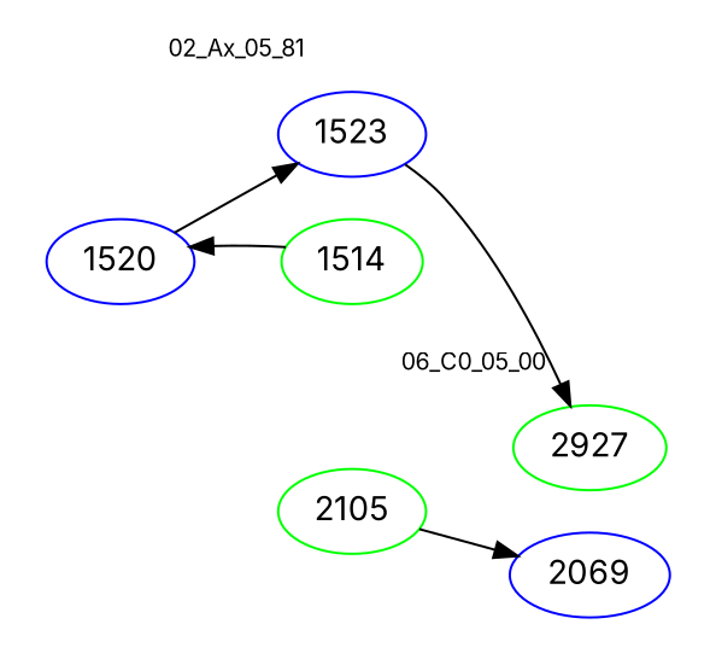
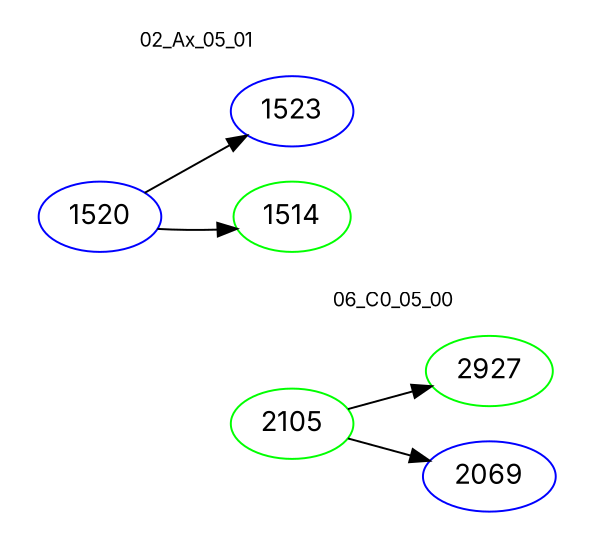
  digraph {
    fontname=Inter
    rankdir=LR
    node [color=blue fontname=Inter]
    edge [color=black fontname=Inter]
    n1 [label=1520]
    n2 [color=green label=1514]
    n3 [label=1523]
    n4 [color=green label=2105]
    n5 [label=2069]
    n6 [color=green label=2927]
    subgraph cluster_1 {
      color=white
      fontsize=10
-     label="02_Ax_05_81"
+     label="02_Ax_05_01"
      n1
      n2
      n3
    }
    subgraph cluster_2 {
      color=white
      fontsize=10
      label="06_C0_05_00"
      n4
      n5
      n6
    }
-   n2 -> n1
+   n1 -> n2
    n1 -> n3
    n4 -> n5
-   n3 -> n6
+   n4 -> n6
  }
